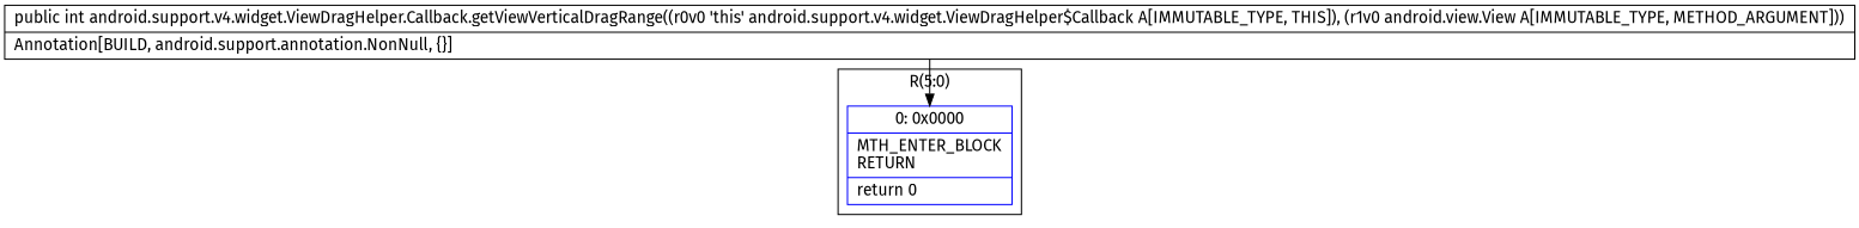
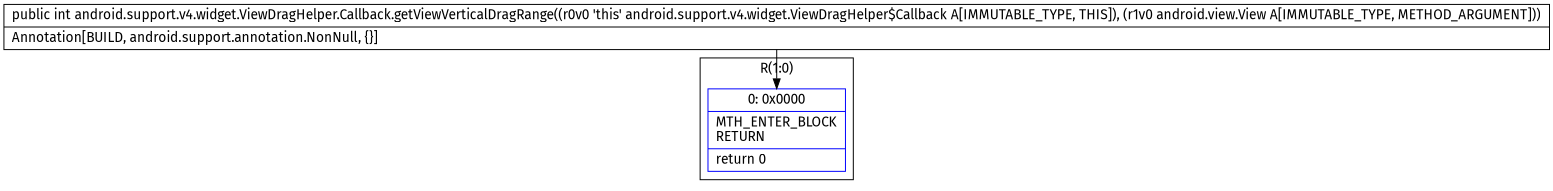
  digraph {
    fontname="Fira Sans"
    node [shape=record fontname="Fira Sans"]
    n1 [color=blue label="{0\:\ 0x0000|MTH_ENTER_BLOCK\lRETURN\l|return 0\l}"]
    n2 [label="{public int android.support.v4.widget.ViewDragHelper.Callback.getViewVerticalDragRange((r0v0 'this' android.support.v4.widget.ViewDragHelper$Callback A[IMMUTABLE_TYPE, THIS]), (r1v0 android.view.View A[IMMUTABLE_TYPE, METHOD_ARGUMENT]))  | Annotation[BUILD, android.support.annotation.NonNull, \{\}]\l}"]
    subgraph cluster_1 {
-     label="R(5:0)"
+     label="R(1:0)"
      n1
    }
    n2 -> n1 [fontname="Fira Sans"]
  }
